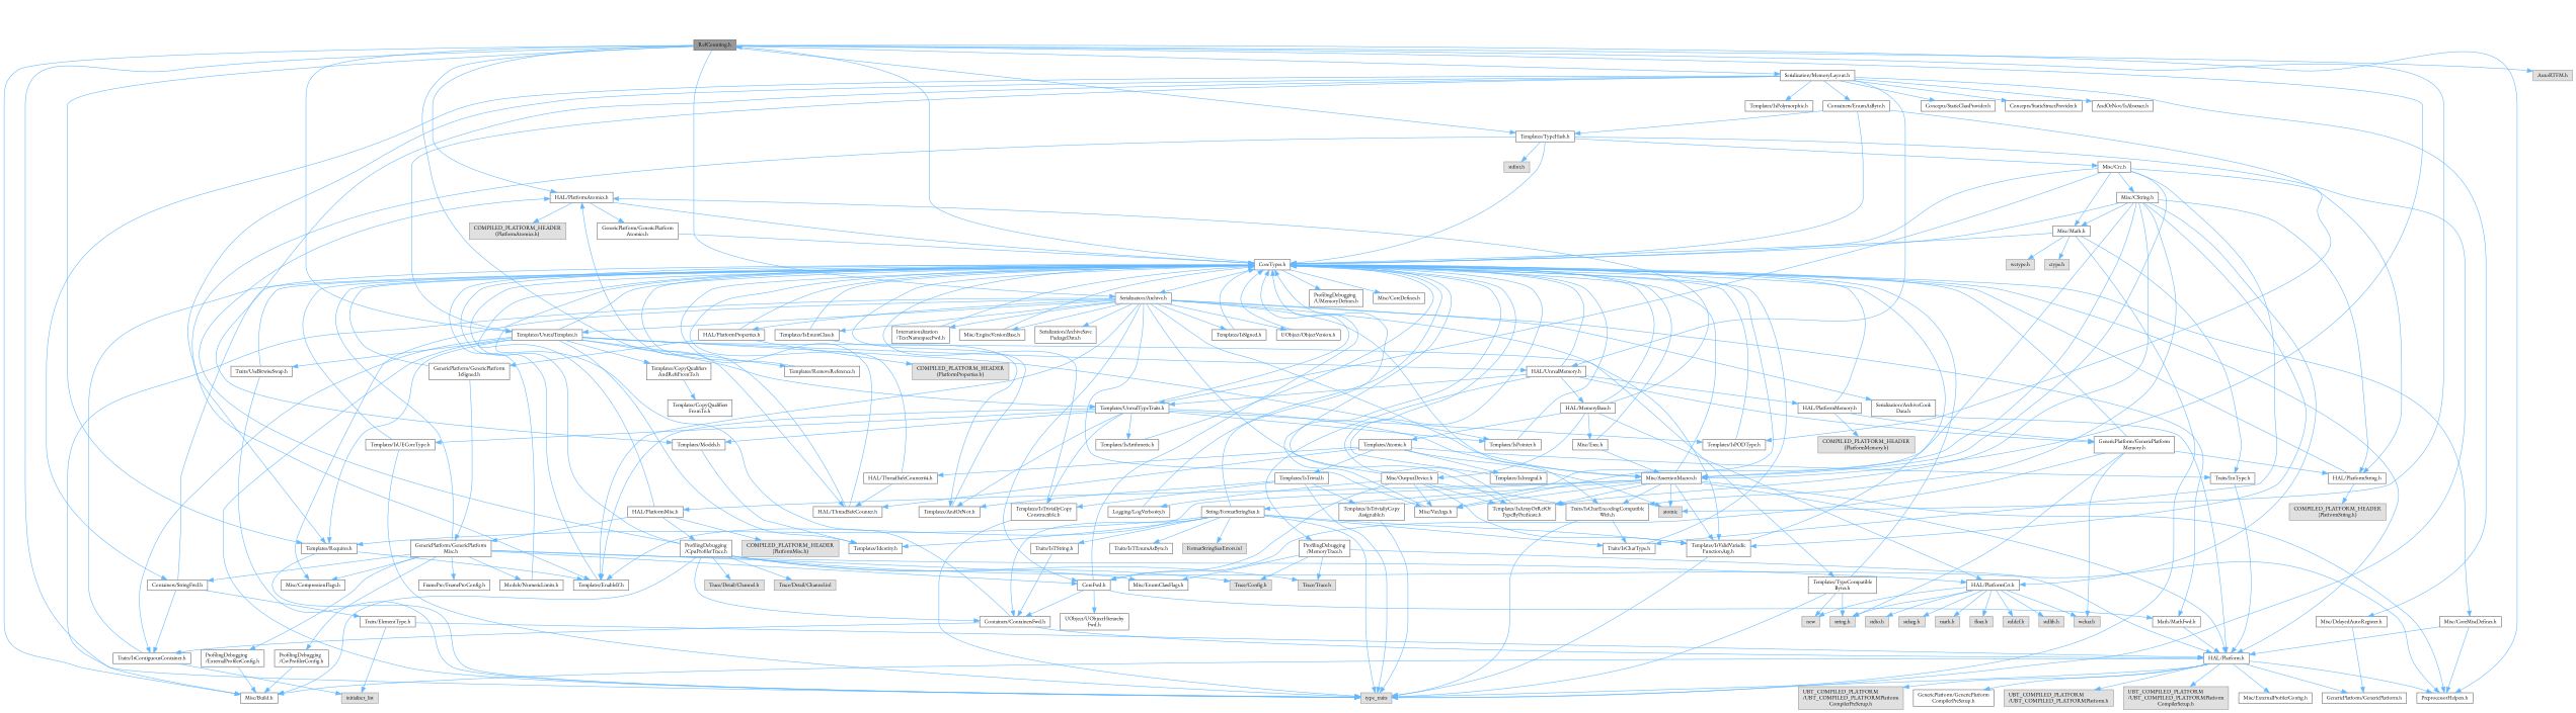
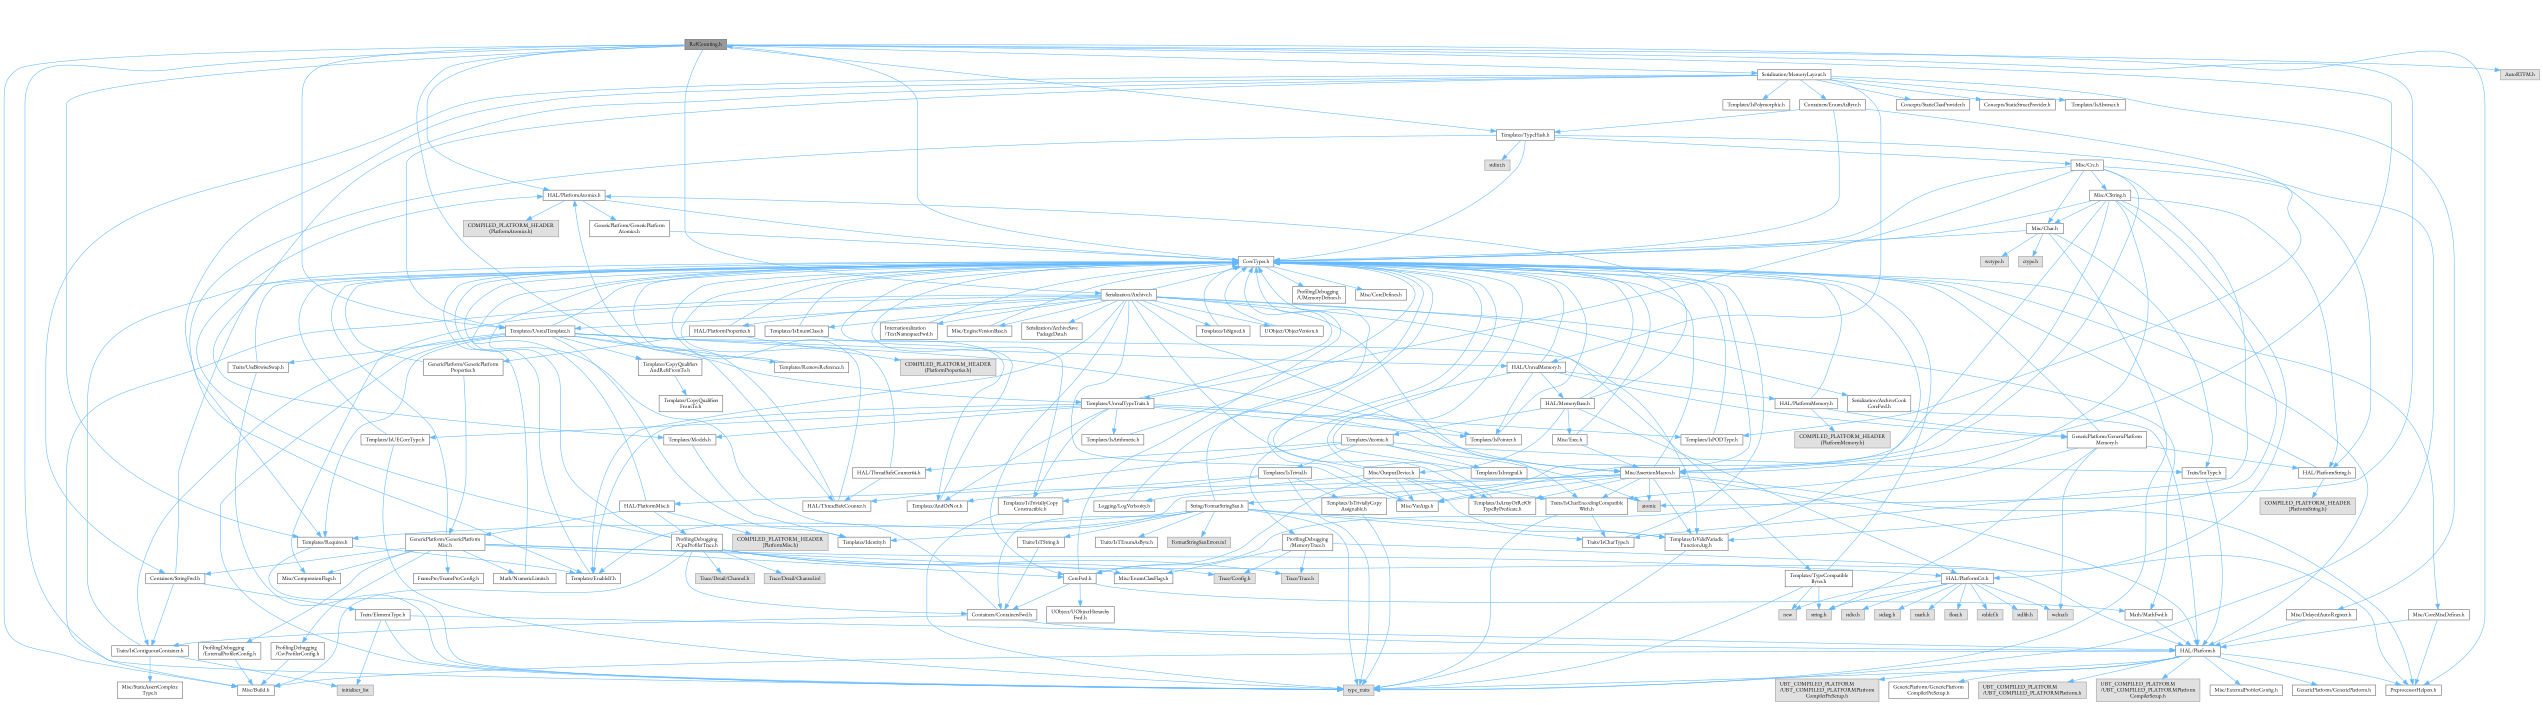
  digraph {
    fontname="EB Garamond"
    node [color=grey40 fillcolor=white fontname="EB Garamond" fontsize=10 shape=box style=filled]
    edge [color=steelblue1 fontname="EB Garamond" fontsize=10 labelfontname=Helvetica labelfontsize=10 style=solid]
    n1 [color=gray40 fillcolor=grey60 fontcolor=black height=0.2 label="RefCounting.h" width=0.4]
    n2 [height=0.2 label="Misc/Build.h" width=0.4]
    n3 [color=grey60 fillcolor="#E0E0E0" height=0.2 label=type_traits width=0.4]
    n4 [height=0.2 label="PreprocessorHelpers.h" width=0.4]
    n5 [color=grey60 fillcolor="#E0E0E0" height=0.2 label="AutoRTFM.h" width=0.4]
    n6 [height=0.2 label="HAL/PlatformAtomics.h" width=0.4]
    n7 [height=0.2 label="HAL/ThreadSafeCounter.h" width=0.4]
    n8 [height=0.2 label="Misc/AssertionMacros.h" width=0.4]
    n9 [height=0.2 label="Templates/Requires.h" width=0.4]
    n10 [color=grey60 fillcolor="#E0E0E0" height=0.2 label=atomic width=0.4]
    n11 [height=0.2 label="Serialization/Archive.h" width=0.4]
    n12 [height=0.2 label="Templates/UnrealTemplate.h" width=0.4]
    n13 [height=0.2 label="Serialization/MemoryLayout.h" width=0.4]
    n14 [height=0.2 label="Templates/TypeHash.h" width=0.4]
    n15 [height=0.2 label="CoreTypes.h" width=0.4]
    n16 [height=0.2 label="HAL/Platform.h" width=0.4]
    n17 [height=0.2 label="ProfilingDebugging\l/UMemoryDefines.h" width=0.4]
    n18 [height=0.2 label="Misc/CoreMiscDefines.h" width=0.4]
    n19 [height=0.2 label="Misc/CoreDefines.h" width=0.4]
    n20 [height=0.2 label="GenericPlatform/GenericPlatform\lAtomics.h" width=0.4]
    n21 [color=grey60 fillcolor="#E0E0E0" height=0.2 label="COMPILED_PLATFORM_HEADER\l(PlatformAtomics.h)" width=0.4]
    n22 [height=0.2 label="HAL/PlatformMisc.h" width=0.4]
    n23 [height=0.2 label="Templates/EnableIf.h" width=0.4]
    n24 [height=0.2 label="Templates/IsArrayOrRefOf\lTypeByPredicate.h" width=0.4]
    n25 [height=0.2 label="Templates/IsValidVariadic\lFunctionArg.h" width=0.4]
    n26 [height=0.2 label="Traits/IsCharEncodingCompatible\lWith.h" width=0.4]
    n27 [height=0.2 label="Misc/VarArgs.h" width=0.4]
    n28 [height=0.2 label="String/FormatStringSan.h" width=0.4]
    n29 [height=0.2 label="CoreFwd.h" width=0.4]
    n30 [height=0.2 label="Misc/CompressionFlags.h" width=0.4]
    n31 [height=0.2 label="Math/MathFwd.h" width=0.4]
    n32 [height=0.2 label="HAL/PlatformProperties.h" width=0.4]
    n33 [height=0.2 label="Internationalization\l/TextNamespaceFwd.h" width=0.4]
    n34 [height=0.2 label="Misc/EngineVersionBase.h" width=0.4]
-   n35 [height=0.2 label="Serialization/ArchiveCook\lData.h" width=0.4]
+   n35 [height=0.2 label="Serialization/ArchiveCook\lCoreFwd.h" width=0.4]
    n36 [height=0.2 label="Serialization/ArchiveSave\lPackageData.h" width=0.4]
    n37 [height=0.2 label="Templates/IsEnumClass.h" width=0.4]
    n38 [height=0.2 label="Templates/IsSigned.h" width=0.4]
    n39 [height=0.2 label="UObject/ObjectVersion.h" width=0.4]
    n40 [height=0.2 label="Traits/IsContiguousContainer.h" width=0.4]
    n41 [height=0.2 label="Templates/Identity.h" width=0.4]
    n42 [height=0.2 label="Templates/IsPointer.h" width=0.4]
    n43 [height=0.2 label="HAL/UnrealMemory.h" width=0.4]
    n44 [height=0.2 label="Templates/CopyQualifiers\lAndRefsFromTo.h" width=0.4]
    n45 [height=0.2 label="Templates/UnrealTypeTraits.h" width=0.4]
    n46 [height=0.2 label="Templates/RemoveReference.h" width=0.4]
    n47 [height=0.2 label="Templates/TypeCompatible\lBytes.h" width=0.4]
    n48 [height=0.2 label="Traits/UseBitwiseSwap.h" width=0.4]
    n49 [height=0.2 label="Containers/StringFwd.h" width=0.4]
    n50 [height=0.2 label="Templates/Models.h" width=0.4]
    n51 [height=0.2 label="Concepts/StaticClassProvider.h" width=0.4]
    n52 [height=0.2 label="Concepts/StaticStructProvider.h" width=0.4]
    n53 [height=0.2 label="Containers/EnumAsByte.h" width=0.4]
    n54 [height=0.2 label="Misc/DelayedAutoRegister.h" width=0.4]
-   n55 [height=0.2 label="AndOrNot/IsAbstract.h" width=0.4]
+   n55 [height=0.2 label="Templates/IsAbstract.h" width=0.4]
    n56 [height=0.2 label="Templates/IsPolymorphic.h" width=0.4]
    n57 [height=0.2 label="Misc/Crc.h" width=0.4]
    n58 [color=grey60 fillcolor="#E0E0E0" height=0.2 label="stdint.h" width=0.4]
    n59 [height=0.2 label="Misc/ExternalProfilerConfig.h" width=0.4]
    n60 [color=grey60 fillcolor="#E0E0E0" height=0.2 label="UBT_COMPILED_PLATFORM\l/UBT_COMPILED_PLATFORMPlatform\lCompilerPreSetup.h" width=0.4]
    n61 [height=0.2 label="GenericPlatform/GenericPlatform\lCompilerPreSetup.h" width=0.4]
    n62 [height=0.2 label="GenericPlatform/GenericPlatform.h" width=0.4]
    n63 [color=grey60 fillcolor="#E0E0E0" height=0.2 label="UBT_COMPILED_PLATFORM\l/UBT_COMPILED_PLATFORMPlatform.h" width=0.4]
    n64 [color=grey60 fillcolor="#E0E0E0" height=0.2 label="UBT_COMPILED_PLATFORM\l/UBT_COMPILED_PLATFORMPlatform\lCompilerSetup.h" width=0.4]
    n65 [height=0.2 label="GenericPlatform/GenericPlatform\lMisc.h" width=0.4]
    n66 [color=grey60 fillcolor="#E0E0E0" height=0.2 label="COMPILED_PLATFORM_HEADER\l(PlatformMisc.h)" width=0.4]
    n67 [height=0.2 label="ProfilingDebugging\l/CpuProfilerTrace.h" width=0.4]
    n68 [height=0.2 label="Traits/IsCharType.h" width=0.4]
    n69 [height=0.2 label="Containers/ContainersFwd.h" width=0.4]
    n70 [height=0.2 label="Traits/IsTEnumAsByte.h" width=0.4]
    n71 [height=0.2 label="Traits/IsTString.h" width=0.4]
    n72 [color=grey60 fillcolor="#E0E0E0" height=0.2 label="FormatStringSanErrors.inl" width=0.4]
    n73 [height=0.2 label="FramePro/FrameProConfig.h" width=0.4]
    n74 [height=0.2 label="HAL/PlatformCrt.h" width=0.4]
-   n75 [height=0.2 label="Models/NumericLimits.h" width=0.4]
+   n75 [height=0.2 label="Math/NumericLimits.h" width=0.4]
    n76 [height=0.2 label="Misc/EnumClassFlags.h" width=0.4]
    n77 [height=0.2 label="ProfilingDebugging\l/CsvProfilerConfig.h" width=0.4]
    n78 [height=0.2 label="ProfilingDebugging\l/ExternalProfilerConfig.h" width=0.4]
    n79 [color=grey60 fillcolor="#E0E0E0" height=0.2 label="Trace/Config.h" width=0.4]
    n80 [color=grey60 fillcolor="#E0E0E0" height=0.2 label="Trace/Detail/Channel.h" width=0.4]
    n81 [color=grey60 fillcolor="#E0E0E0" height=0.2 label="Trace/Detail/Channel.inl" width=0.4]
    n82 [color=grey60 fillcolor="#E0E0E0" height=0.2 label="Trace/Trace.h" width=0.4]
    n83 [height=0.2 label="Traits/ElementType.h" width=0.4]
    n84 [height=0.2 label="UObject/UObjectHierarchy\lFwd.h" width=0.4]
    n85 [color=grey60 fillcolor="#E0E0E0" height=0.2 label=new width=0.4]
    n86 [color=grey60 fillcolor="#E0E0E0" height=0.2 label="wchar.h" width=0.4]
    n87 [color=grey60 fillcolor="#E0E0E0" height=0.2 label="stddef.h" width=0.4]
    n88 [color=grey60 fillcolor="#E0E0E0" height=0.2 label="stdlib.h" width=0.4]
    n89 [color=grey60 fillcolor="#E0E0E0" height=0.2 label="stdio.h" width=0.4]
    n90 [color=grey60 fillcolor="#E0E0E0" height=0.2 label="stdarg.h" width=0.4]
    n91 [color=grey60 fillcolor="#E0E0E0" height=0.2 label="math.h" width=0.4]
    n92 [color=grey60 fillcolor="#E0E0E0" height=0.2 label="float.h" width=0.4]
    n93 [color=grey60 fillcolor="#E0E0E0" height=0.2 label="string.h" width=0.4]
    n94 [color=grey60 fillcolor="#E0E0E0" height=0.2 label=initializer_list width=0.4]
-   n96 [height=0.2 label="GenericPlatform/GenericPlatform\lIsSigned.h" width=0.4]
+   n95 [height=0.2 label="Misc/StaticAssertComplete\lType.h" width=0.4]
+   n96 [height=0.2 label="GenericPlatform/GenericPlatform\lProperties.h" width=0.4]
    n97 [color=grey60 fillcolor="#E0E0E0" height=0.2 label="COMPILED_PLATFORM_HEADER\l(PlatformProperties.h)" width=0.4]
    n98 [height=0.2 label="Templates/AndOrNot.h" width=0.4]
    n99 [height=0.2 label="GenericPlatform/GenericPlatform\lMemory.h" width=0.4]
    n100 [height=0.2 label="HAL/MemoryBase.h" width=0.4]
    n101 [height=0.2 label="HAL/PlatformMemory.h" width=0.4]
    n102 [height=0.2 label="ProfilingDebugging\l/MemoryTrace.h" width=0.4]
    n103 [height=0.2 label="Templates/CopyQualifiers\lFromTo.h" width=0.4]
    n104 [height=0.2 label="Templates/IsTriviallyCopy\lConstructible.h" width=0.4]
    n105 [height=0.2 label="Templates/IsArithmetic.h" width=0.4]
    n106 [height=0.2 label="Templates/IsPODType.h" width=0.4]
    n107 [height=0.2 label="Templates/IsUECoreType.h" width=0.4]
    n108 [height=0.2 label="HAL/PlatformString.h" width=0.4]
    n109 [height=0.2 label="Misc/Exec.h" width=0.4]
    n110 [height=0.2 label="Misc/OutputDevice.h" width=0.4]
    n111 [height=0.2 label="Templates/Atomic.h" width=0.4]
    n112 [color=grey60 fillcolor="#E0E0E0" height=0.2 label="COMPILED_PLATFORM_HEADER\l(PlatformMemory.h)" width=0.4]
    n113 [color=grey60 fillcolor="#E0E0E0" height=0.2 label="COMPILED_PLATFORM_HEADER\l(PlatformString.h)" width=0.4]
    n114 [height=0.2 label="Logging/LogVerbosity.h" width=0.4]
    n115 [height=0.2 label="HAL/ThreadSafeCounter64.h" width=0.4]
    n116 [height=0.2 label="Templates/IsIntegral.h" width=0.4]
    n117 [height=0.2 label="Templates/IsTrivial.h" width=0.4]
    n118 [height=0.2 label="Traits/IntType.h" width=0.4]
    n119 [height=0.2 label="Templates/IsTriviallyCopy\lAssignable.h" width=0.4]
    n120 [height=0.2 label="Misc/CString.h" width=0.4]
-   n121 [height=0.2 label="Misc/Math.h" width=0.4]
+   n121 [height=0.2 label="Misc/Char.h" width=0.4]
    n122 [color=grey60 fillcolor="#E0E0E0" height=0.2 label="ctype.h" width=0.4]
    n123 [color=grey60 fillcolor="#E0E0E0" height=0.2 label="wctype.h" width=0.4]
    n1 -> n2
    n1 -> n3
    n1 -> n4
    n1 -> n5
    n1 -> n6
    n1 -> n7
    n1 -> n8
    n1 -> n9
    n1 -> n10
    n1 -> n11
    n1 -> n12
    n1 -> n13
    n1 -> n14
    n6 -> n15
    n6 -> n20
    n6 -> n21
    n7 -> n6
    n7 -> n15
    n8 -> n4
    n8 -> n10
    n8 -> n15
    n8 -> n16
    n8 -> n22
    n8 -> n23
    n8 -> n24
    n8 -> n25
    n8 -> n26
    n8 -> n27
    n8 -> n28
    n9 -> n3
    n9 -> n23
    n11 -> n2
    n11 -> n8
    n11 -> n12
-   n15 -> n11
+   n11 -> n15
    n11 -> n23
    n11 -> n24
    n11 -> n25
    n11 -> n26
    n11 -> n27
    n11 -> n29
    n11 -> n30
    n11 -> n31
    n11 -> n32
    n11 -> n33
    n11 -> n34
    n11 -> n35
    n11 -> n36
    n11 -> n37
    n11 -> n38
    n11 -> n39
    n12 -> n3
    n12 -> n9
    n12 -> n15
    n12 -> n40
    n12 -> n41
    n12 -> n42
    n12 -> n43
    n12 -> n44
    n12 -> n45
    n12 -> n46
    n12 -> n47
    n12 -> n48
    n13 -> n12
    n13 -> n23
    n13 -> n43
    n13 -> n49
    n13 -> n50
    n13 -> n51
    n13 -> n52
    n13 -> n53
    n13 -> n54
    n13 -> n55
    n13 -> n56
    n14 -> n3
    n14 -> n9
    n14 -> n15
    n14 -> n57
    n14 -> n58
    n15 -> n1
    n15 -> n16
    n15 -> n17
    n15 -> n18
    n15 -> n19
    n16 -> n2
    n16 -> n3
    n16 -> n4
    n16 -> n59
    n16 -> n60
    n16 -> n61
    n16 -> n62
    n16 -> n63
    n16 -> n64
    n18 -> n4
    n18 -> n16
    n20 -> n15
    n22 -> n15
    n22 -> n65
    n22 -> n66
    n22 -> n67
    n23 -> n15
    n24 -> n15
    n25 -> n3
    n25 -> n15
    n26 -> n3
    n26 -> n68
    n27 -> n15
    n28 -> n3
    n28 -> n9
    n28 -> n15
    n28 -> n25
    n28 -> n41
    n28 -> n68
    n28 -> n69
    n28 -> n70
    n28 -> n71
    n28 -> n72
    n29 -> n15
    n29 -> n31
    n29 -> n69
    n29 -> n84
    n31 -> n16
    n32 -> n15
    n32 -> n96
    n32 -> n97
    n33 -> n15
    n34 -> n15
    n35 -> n16
    n37 -> n15
    n37 -> n98
    n38 -> n15
    n39 -> n15
    n40 -> n15
    n40 -> n94
+   n40 -> n95
    n42 -> n15
    n43 -> n15
-   n43 -> n45
+   n43 -> n42
    n43 -> n99
    n43 -> n100
    n43 -> n101
    n43 -> n102
    n44 -> n103
    n45 -> n8
    n45 -> n15
    n45 -> n23
    n45 -> n42
    n45 -> n50
    n45 -> n98
    n45 -> n104
    n45 -> n105
    n45 -> n106
    n45 -> n107
    n46 -> n15
    n47 -> n3
    n47 -> n15
    n47 -> n85
    n47 -> n93
    n48 -> n3
    n48 -> n15
    n49 -> n15
    n49 -> n40
    n49 -> n83
    n50 -> n41
    n53 -> n14
    n53 -> n15
    n53 -> n106
-   n54 -> n62
+   n54 -> n16
    n57 -> n8
    n57 -> n15
    n57 -> n45
    n57 -> n68
    n57 -> n108
    n57 -> n120
    n57 -> n121
    n65 -> n15
    n65 -> n29
    n65 -> n30
    n65 -> n49
    n65 -> n73
    n65 -> n74
    n65 -> n75
    n65 -> n76
    n65 -> n77
    n65 -> n78
    n67 -> n2
    n67 -> n4
    n67 -> n6
    n67 -> n15
    n67 -> n69
    n67 -> n79
    n67 -> n80
    n67 -> n81
    n67 -> n82
    n68 -> n15
    n69 -> n15
    n69 -> n16
    n69 -> n40
    n71 -> n69
    n74 -> n85
    n74 -> n86
    n74 -> n87
    n74 -> n88
    n74 -> n89
    n74 -> n90
    n74 -> n91
    n74 -> n92
    n74 -> n93
    n75 -> n15
    n77 -> n2
    n78 -> n2
+   n83 -> n3
    n83 -> n16
    n83 -> n94
    n96 -> n15
    n96 -> n65
    n98 -> n15
    n99 -> n15
    n99 -> n29
    n99 -> n86
    n99 -> n93
    n99 -> n108
    n100 -> n6
    n100 -> n15
    n100 -> n74
    n100 -> n109
    n100 -> n110
    n100 -> n111
    n101 -> n15
    n101 -> n99
    n101 -> n112
    n102 -> n16
    n102 -> n76
    n102 -> n79
    n102 -> n82
    n104 -> n3
    n104 -> n15
    n105 -> n15
    n106 -> n15
    n107 -> n3
    n107 -> n15
    n108 -> n15
    n108 -> n113
    n109 -> n8
    n109 -> n15
    n110 -> n15
    n110 -> n24
    n110 -> n25
    n110 -> n26
    n110 -> n27
    n110 -> n29
    n110 -> n114
    n111 -> n7
    n111 -> n10
    n111 -> n115
    n111 -> n116
    n111 -> n117
    n111 -> n118
    n114 -> n15
    n115 -> n7
    n115 -> n15
    n116 -> n15
    n117 -> n3
    n117 -> n98
    n117 -> n104
    n117 -> n119
    n118 -> n16
    n119 -> n3
    n119 -> n15
    n120 -> n8
    n120 -> n15
-   n120 -> n24
    n120 -> n25
    n120 -> n26
    n120 -> n27
    n120 -> n74
    n120 -> n108
    n120 -> n121
    n121 -> n3
    n121 -> n15
    n121 -> n118
    n121 -> n122
    n121 -> n123
  }
